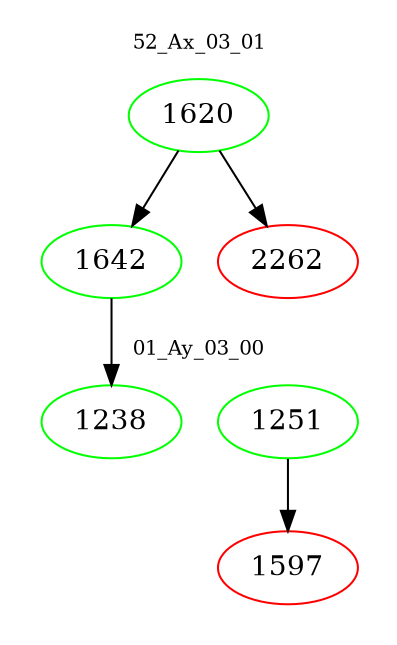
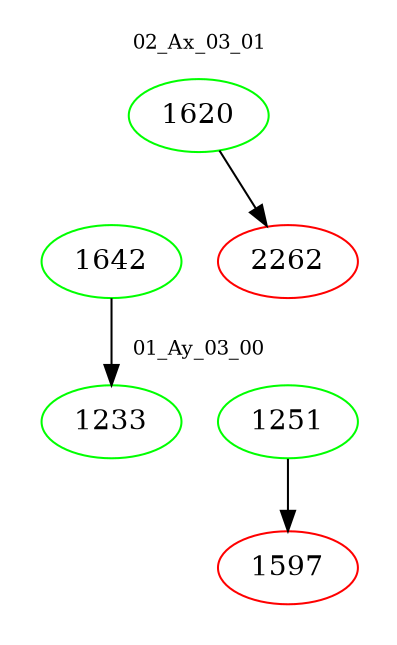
  digraph {
    node [color=green]
    edge [color=black]
    n1 [label=1251]
-   n2 [label=1238]
+   n2 [label=1233]
    n3 [color=red label=1597]
    n4 [label=1620]
    n5 [label=1642]
    n6 [color=red label=2262]
    subgraph cluster_1 {
      color=white
      fontsize=10
      label="01_Ay_03_00"
      n1
      n2
      n3
    }
    subgraph cluster_2 {
      color=white
      fontsize=10
-     label="52_Ax_03_01"
+     label="02_Ax_03_01"
      n4
      n5
      n6
    }
    n1 -> n3
-   n4 -> n5
    n4 -> n6
    n5 -> n2
  }
